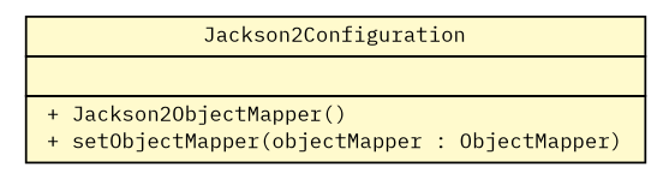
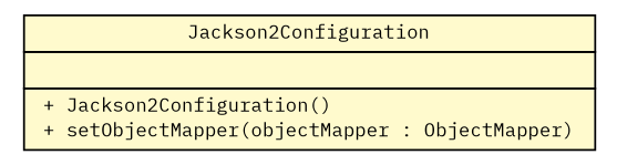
  digraph {
    nodesep=0.25
    ranksep=0.5
    fontname="IBM Plex Mono"
-   n1 [fontcolor=black fontname="IBM Plex Mono" fontsize=10.0 label=<<table title="cn.home1.oss.lib.webmvc.starter.Jackson2Configuration" border="0" cellborder="1" cellspacing="0" cellpadding="2" port="p" bgcolor="lemonChiffon" href="./Jackson2Configuration.html"> 		<tr><td><table border="0" cellspacing="0" cellpadding="1"> <tr><td align="center" balign="center"> Jackson2Configuration </td></tr> 		</table></td></tr> 		<tr><td><table border="0" cellspacing="0" cellpadding="1"> <tr><td align="left" balign="left">  </td></tr> 		</table></td></tr> 		<tr><td><table border="0" cellspacing="0" cellpadding="1"> <tr><td align="left" balign="left"> + Jackson2ObjectMapper() </td></tr> <tr><td align="left" balign="left"> + setObjectMapper(objectMapper : ObjectMapper) </td></tr> 		</table></td></tr> 		</table>> shape=plaintext]
+   n1 [fontcolor=black fontname="IBM Plex Mono" fontsize=10.0 label=<<table title="cn.home1.oss.lib.webmvc.starter.Jackson2Configuration" border="0" cellborder="1" cellspacing="0" cellpadding="2" port="p" bgcolor="lemonChiffon" href="./Jackson2Configuration.html"> 		<tr><td><table border="0" cellspacing="0" cellpadding="1"> <tr><td align="center" balign="center"> Jackson2Configuration </td></tr> 		</table></td></tr> 		<tr><td><table border="0" cellspacing="0" cellpadding="1"> <tr><td align="left" balign="left">  </td></tr> 		</table></td></tr> 		<tr><td><table border="0" cellspacing="0" cellpadding="1"> <tr><td align="left" balign="left"> + Jackson2Configuration() </td></tr> <tr><td align="left" balign="left"> + setObjectMapper(objectMapper : ObjectMapper) </td></tr> 		</table></td></tr> 		</table>> shape=plaintext]
  }
